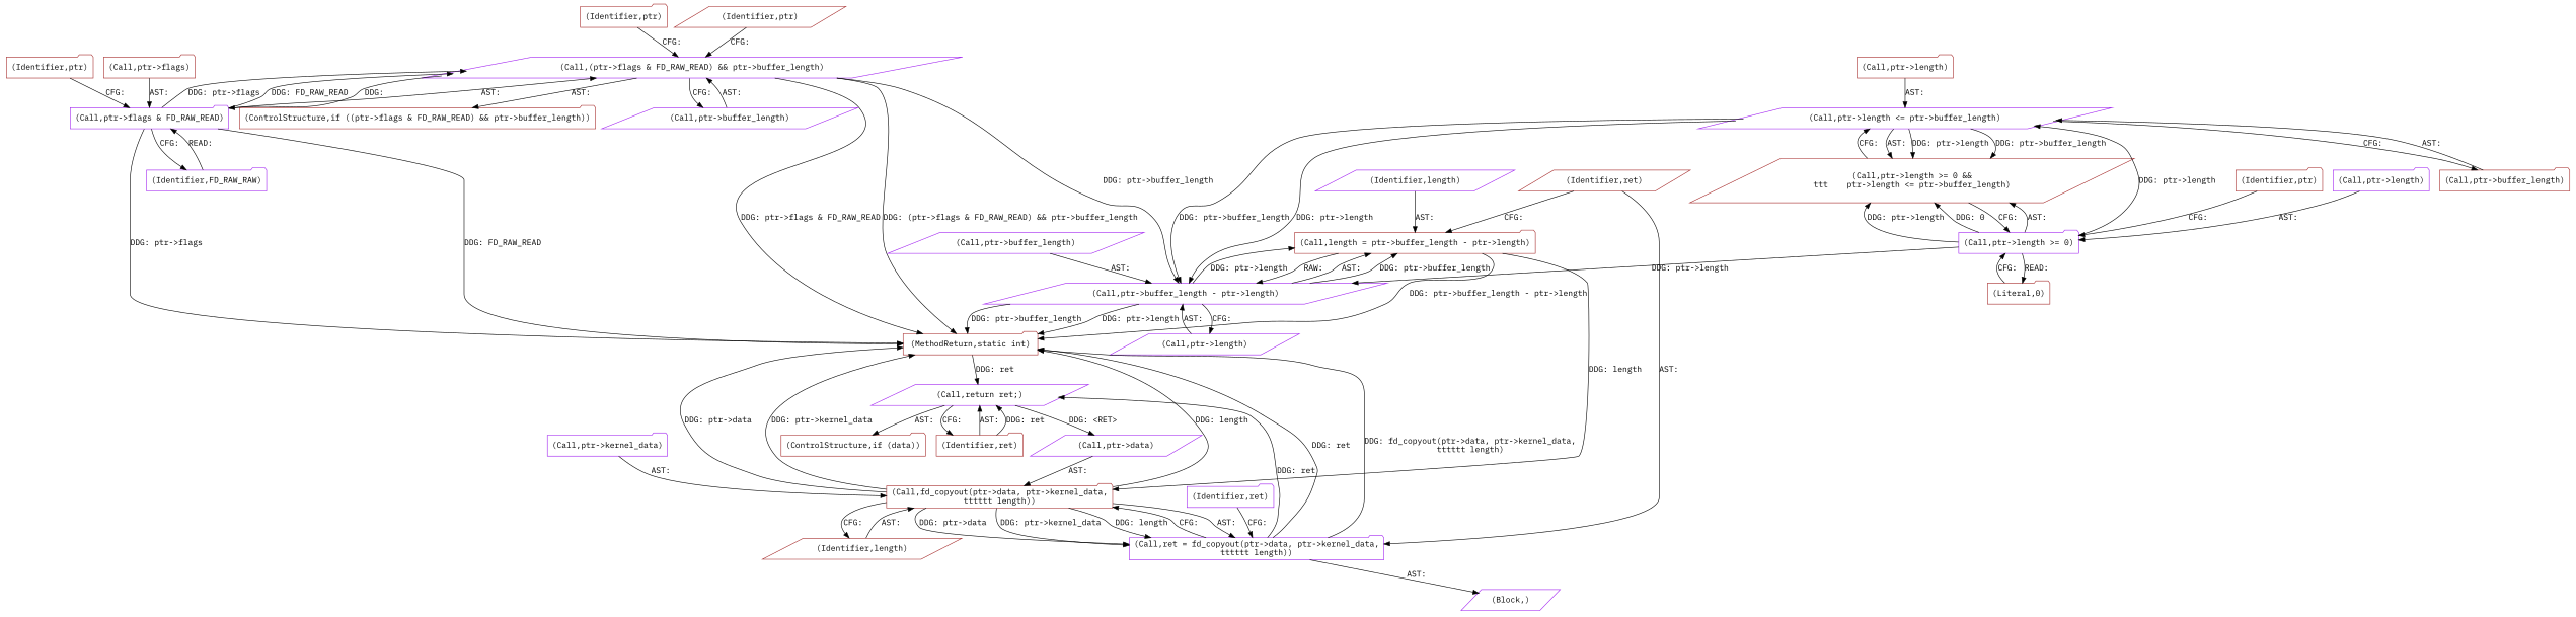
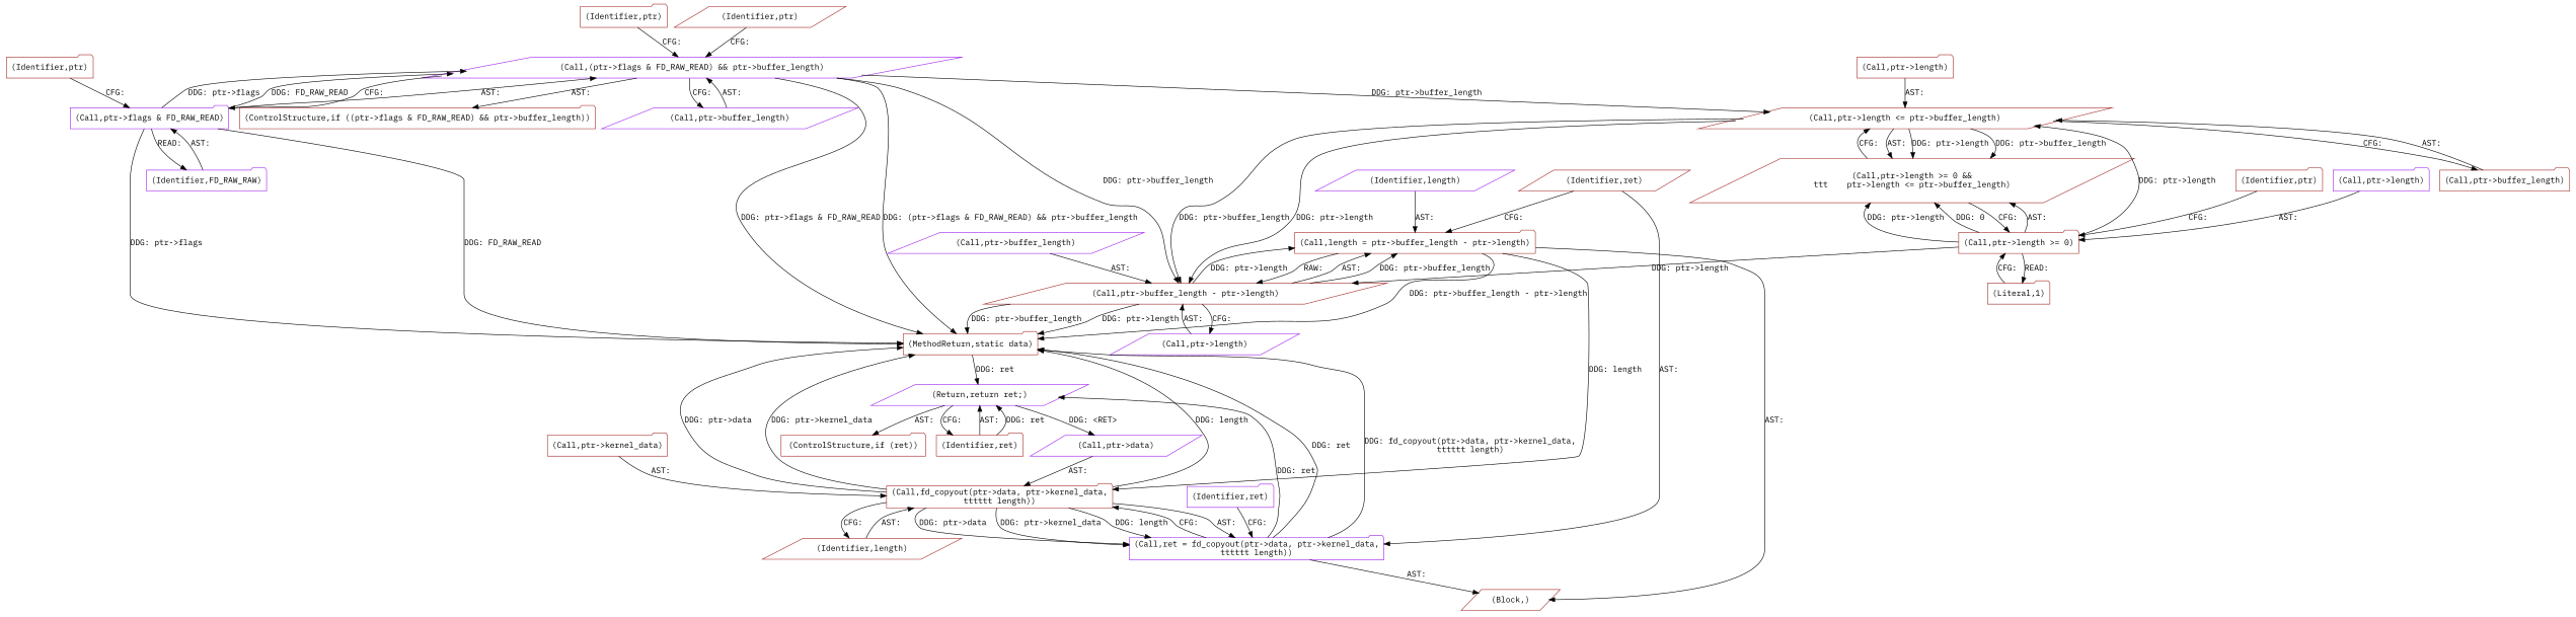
  digraph {
    fontname="IBM Plex Mono"
    node [color=brown fontname="IBM Plex Mono" shape=folder]
    edge [fontname="IBM Plex Mono"]
    n1 [label="(Call,length = ptr->buffer_length - ptr->length)"]
-   n2 [color=purple label="(Call,ptr->buffer_length - ptr->length)" shape=parallelogram]
+   n2 [label="(Call,ptr->buffer_length - ptr->length)" shape=parallelogram]
    n3 [label="(Call,fd_copyout(ptr->data, ptr->kernel_data,\n\t\t\t\t\t\t length))"]
-   n4 [label="(MethodReturn,static int)"]
-   n5 [color=purple label="(Block,)" shape=parallelogram]
+   n4 [label="(MethodReturn,static data)"]
+   n5 [label="(Block,)" shape=parallelogram]
    n6 [color=purple label="(Call,ptr->length)" shape=parallelogram]
    n7 [color=purple label="(Call,ret = fd_copyout(ptr->data, ptr->kernel_data,\n\t\t\t\t\t\t length))"]
    n8 [label="(Identifier,length)" shape=parallelogram]
-   n9 [color=purple label="(Call,return ret;)" shape=parallelogram]
+   n9 [color=purple label="(Return,return ret;)" shape=parallelogram]
    n10 [color=purple label="(Call,(ptr->flags & FD_RAW_READ) && ptr->buffer_length)" shape=parallelogram]
    n11 [color=purple label="(Call,ptr->flags & FD_RAW_READ)"]
-   n12 [color=purple label="(Call,ptr->length <= ptr->buffer_length)" shape=parallelogram]
+   n12 [label="(Call,ptr->length <= ptr->buffer_length)" shape=parallelogram]
    n13 [label="(ControlStructure,if ((ptr->flags & FD_RAW_READ) && ptr->buffer_length))"]
    n14 [color=purple label="(Call,ptr->buffer_length)" shape=parallelogram]
    n15 [color=purple label="(Identifier,FD_RAW_RAW)"]
    n16 [label="(Call,ptr->buffer_length)"]
    n17 [label="(Call,ptr->length >= 0 &&\n\t\t\t    ptr->length <= ptr->buffer_length)" shape=parallelogram]
-   n18 [color=purple label="(Call,ptr->length >= 0)"]
-   n19 [label="(Literal,0)"]
-   n20 [label="(ControlStructure,if (data))"]
+   n18 [label="(Call,ptr->length >= 0)"]
+   n19 [label="(Literal,1)"]
+   n20 [label="(ControlStructure,if (ret))"]
    n21 [label="(Identifier,ret)"]
    n22 [color=purple label="(Call,ptr->data)" shape=parallelogram]
    n23 [label="(Identifier,ret)" shape=parallelogram]
    n24 [label="(Identifier,ptr)"]
    n25 [color=purple label="(Call,ptr->buffer_length)" shape=parallelogram]
    n26 [color=purple label="(Call,ptr->length)"]
    n27 [label="(Identifier,ptr)"]
    n28 [label="(Identifier,ptr)"]
    n29 [label="(Call,ptr->length)"]
    n30 [color=purple label="(Identifier,ret)"]
    n31 [label="(Identifier,ptr)" shape=parallelogram]
-   n32 [color=purple label="(Call,ptr->kernel_data)"]
+   n32 [label="(Call,ptr->kernel_data)"]
    n33 [color=purple label="(Identifier,length)" shape=parallelogram]
-   n34 [label="(Call,ptr->flags)"]
    n1 -> n2 [label="RAW: "]
    n1 -> n3 [label="DDG: length"]
    n1 -> n4 [label="DDG: ptr->buffer_length - ptr->length"]
+   n1 -> n5 [label="AST: "]
    n2 -> n1 [label="AST: "]
    n2 -> n1 [label="DDG: ptr->buffer_length"]
    n2 -> n1 [label="DDG: ptr->length"]
    n2 -> n4 [label="DDG: ptr->buffer_length"]
    n2 -> n4 [label="DDG: ptr->length"]
    n2 -> n6 [label="CFG: "]
    n3 -> n4 [label="DDG: length"]
    n3 -> n4 [label="DDG: ptr->data"]
    n3 -> n4 [label="DDG: ptr->kernel_data"]
    n3 -> n7 [label="AST: "]
    n3 -> n7 [label="DDG: ptr->data"]
    n3 -> n7 [label="DDG: ptr->kernel_data"]
    n3 -> n7 [label="DDG: length"]
    n3 -> n8 [label="CFG: "]
    n4 -> n9 [label="DDG: ret"]
    n6 -> n2 [label="AST: "]
    n7 -> n3 [label="CFG: "]
    n7 -> n4 [label="DDG: fd_copyout(ptr->data, ptr->kernel_data,\n\t\t\t\t\t\t length)"]
    n7 -> n4 [label="DDG: ret"]
    n7 -> n5 [label="AST: "]
    n7 -> n9 [label="DDG: ret"]
    n8 -> n3 [label="AST: "]
    n9 -> n20 [label="AST: "]
    n9 -> n21 [label="CFG: "]
    n9 -> n22 [label="DDG: <RET>"]
    n10 -> n2 [label="DDG: ptr->buffer_length"]
    n10 -> n4 [label="DDG: (ptr->flags & FD_RAW_READ) && ptr->buffer_length"]
    n10 -> n4 [label="DDG: ptr->flags & FD_RAW_READ"]
-   n10 -> n11 [label="DDG: "]
+   n10 -> n11 [label="CFG: "]
+   n10 -> n12 [label="DDG: ptr->buffer_length"]
    n10 -> n13 [label="AST: "]
    n10 -> n14 [label="CFG: "]
    n11 -> n4 [label="DDG: ptr->flags"]
    n11 -> n4 [label="DDG: FD_RAW_READ"]
    n11 -> n10 [label="AST: "]
    n11 -> n10 [label="DDG: ptr->flags"]
    n11 -> n10 [label="DDG: FD_RAW_READ"]
-   n11 -> n15 [label="CFG: "]
+   n11 -> n15 [label="READ: "]
    n12 -> n2 [label="DDG: ptr->buffer_length"]
    n12 -> n2 [label="DDG: ptr->length"]
    n12 -> n16 [label="CFG: "]
    n12 -> n17 [label="AST: "]
    n12 -> n17 [label="DDG: ptr->length"]
    n12 -> n17 [label="DDG: ptr->buffer_length"]
    n14 -> n10 [label="AST: "]
-   n15 -> n11 [label="READ: "]
+   n15 -> n11 [label="AST: "]
    n16 -> n12 [label="AST: "]
    n17 -> n12 [label="CFG: "]
    n17 -> n18 [label="CFG: "]
    n18 -> n2 [label="DDG: ptr->length"]
    n18 -> n12 [label="DDG: ptr->length"]
    n18 -> n17 [label="AST: "]
    n18 -> n17 [label="DDG: ptr->length"]
    n18 -> n17 [label="DDG: 0"]
    n18 -> n19 [label="READ: "]
    n19 -> n18 [label="CFG: "]
    n21 -> n9 [label="AST: "]
    n21 -> n9 [label="DDG: ret"]
    n22 -> n3 [label="AST: "]
    n23 -> n1 [label="CFG: "]
    n23 -> n7 [label="AST: "]
    n24 -> n18 [label="CFG: "]
    n25 -> n2 [label="AST: "]
    n26 -> n18 [label="AST: "]
    n27 -> n10 [label="CFG: "]
    n28 -> n11 [label="CFG: "]
    n29 -> n12 [label="AST: "]
    n30 -> n7 [label="CFG: "]
    n31 -> n10 [label="CFG: "]
    n32 -> n3 [label="AST: "]
    n33 -> n1 [label="AST: "]
-   n34 -> n11 [label="AST: "]
  }
